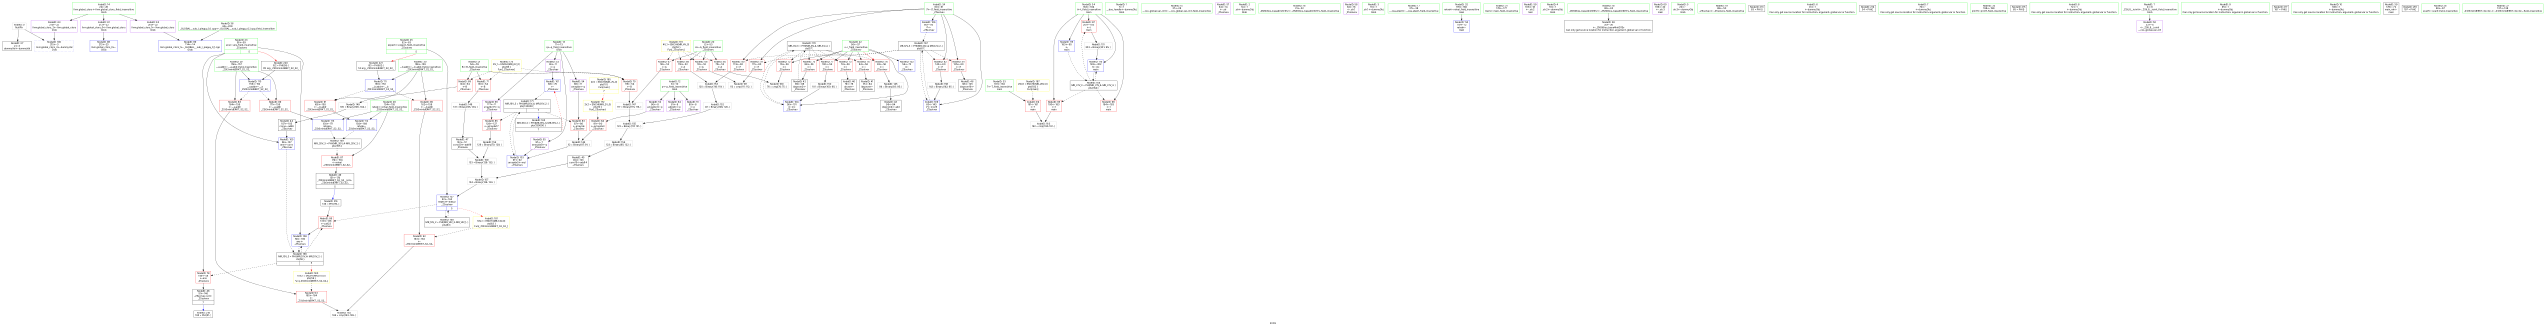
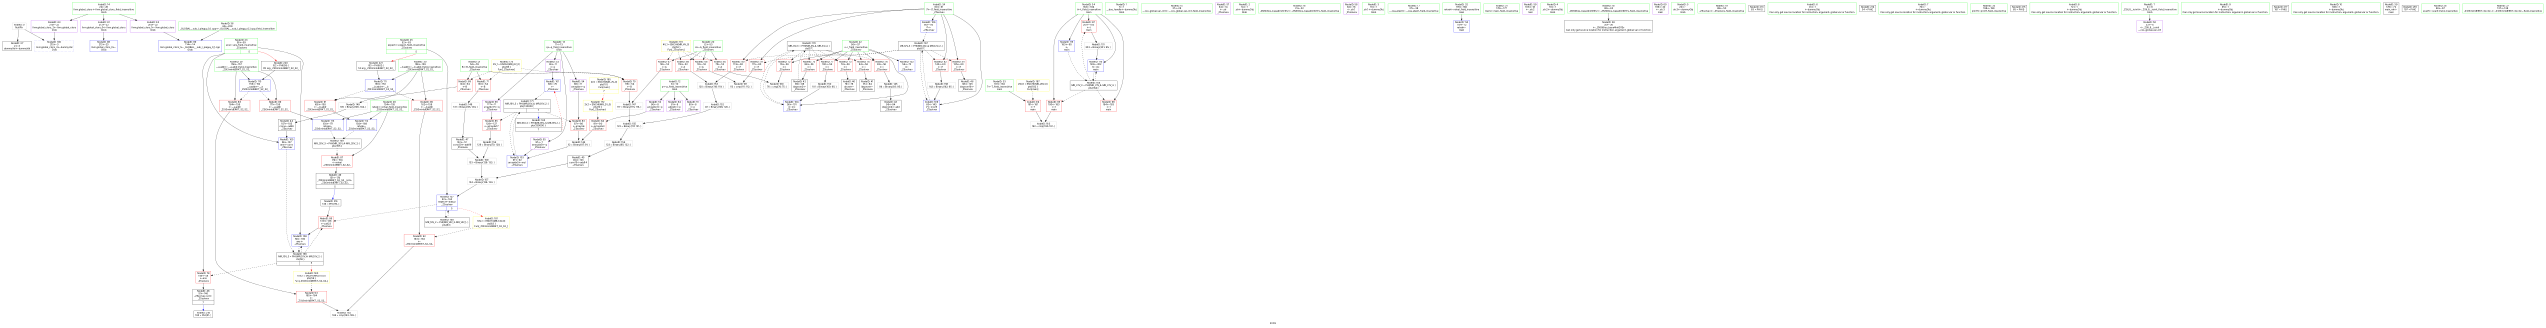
  digraph {
    fontname=Inter
    label=SVFG
    node [color=green fontname=Inter shape=record]
    edge [fontname=Inter style=solid]
    n1 [color=grey label="{NodeID: 0\nNullPtr}"]
    n2 [color=black label="{NodeID: 37\n2\<--3\ndummyVal\<--dummyVal\n}"]
    n3 [color=blue label="{NodeID: 100\n215\<--3\nllvm.global_ctors_2\<--dummyVal\nGlob }" style=dotted]
    n4 [color=yellow label="{NodeID: 180\n10V_1 = ENCHI(MR_10V_0)\npts\{59 \}\nFun[_ZSt3minIdERKT_S2_S2_]}" style=double]
    n5 [color=red label="{NodeID: 93\n165\<--164\n\<--\n_ZSt3minIdERKT_S2_S2_\n}"]
    n6 [color=grey label="{NodeID: 162\n166 = cmp(163, 165, )\n}"]
    n7 [color=red label="{NodeID: 97\n201\<--183\n\<--t\nmain\n}"]
    n8 [color=grey label="{NodeID: 151\n202 = Binary(201, 95, )\n}"]
    n9 [color=blue label="{NodeID: 116\n183\<--202\nt\<--inc\nmain\n}"]
    n10 [color=black label="{NodeID: 164\nMR_31V_3 = PHI(MR_31V_4, MR_31V_2, )\npts\{184 \}\n}"]
    n11 [label="{NodeID: 14\n22\<--26\nllvm.global_ctors\<--llvm.global_ctors_field_insensitive\nGlob }"]
    n12 [color=purple label="{NodeID: 61\n213\<--22\nllvm.global_ctors_0\<--llvm.global_ctors\nGlob }"]
    n13 [color=purple label="{NodeID: 62\n214\<--22\nllvm.global_ctors_1\<--llvm.global_ctors\nGlob }"]
    n14 [color=purple label="{NodeID: 63\n215\<--22\nllvm.global_ctors_2\<--llvm.global_ctors\nGlob }"]
    n15 [color=blue label="{NodeID: 98\n213\<--23\nllvm.global_ctors_0\<--\nGlob }"]
    n16 [color=blue label="{NodeID: 99\n214\<--24\nllvm.global_ctors_1\<--_GLOBAL__sub_I_pieguy_0_1.cpp\nGlob }"]
    n17 [color=blue label="{NodeID: 111\n158\<--153\n__b.addr\<--__b\n_ZSt3minIdERKT_S2_S2_\n}"]
    n18 [color=red label="{NodeID: 90\n162\<--158\n\<--__b.addr\n_ZSt3minIdERKT_S2_S2_\n}"]
    n19 [color=red label="{NodeID: 91\n168\<--158\n\<--__b.addr\n_ZSt3minIdERKT_S2_S2_\n}"]
    n20 [color=red label="{NodeID: 92\n163\<--162\n\<--\n_ZSt3minIdERKT_S2_S2_\n}"]
    n21 [color=blue label="{NodeID: 112\n154\<--168\nretval\<--\n_ZSt3minIdERKT_S2_S2_\n}"]
    n22 [color=black label="{NodeID: 169\nMR_20V_3 = PHI(MR_20V_4, MR_20V_2, )\npts\{155 \}\n}"]
    n23 [label="{NodeID: 28\n154\<--155\nretval\<--retval_field_insensitive\n_ZSt3minIdERKT_S2_S2_\n}"]
    n24 [color=red label="{NodeID: 87\n174\<--154\n\<--retval\n_ZSt3minIdERKT_S2_S2_\n}"]
    n25 [color=blue label="{NodeID: 113\n154\<--171\nretval\<--\n_ZSt3minIdERKT_S2_S2_\n}"]
    n26 [color=black label="{NodeID: 49\n151\<--174\n_ZSt3minIdERKT_S2_S2__ret\<--\n_ZSt3minIdERKT_S2_S2_\n|{<s0>5}}"]
    n27 [color=black label="{NodeID: 216\n136 = PHI(151, )\n}"]
    n28 [color=black label="{NodeID: 42\n89\<--88\nidxprom2\<--\n_Z5solvev\n}"]
    n29 [color=black label="{NodeID: 170\nMR_8V_3 = PHI(MR_8V_4, MR_8V_2, )\npts\{57 \}\n}"]
    n30 [color=purple label="{NodeID: 56\n127\<--11\narrayidx17\<--q\n_Z5solvev\n}"]
    n31 [color=red label="{NodeID: 85\n128\<--127\n\<--arrayidx17\n_Z5solvev\n}"]
    n32 [color=grey label="{NodeID: 156\n129 = Binary(70, 128, )\n}"]
    n33 [color=grey label="{NodeID: 159\n133 = Binary(129, 132, )\n}"]
    n34 [color=grey label="{NodeID: 153\n120 = Binary(118, 119, )\n}"]
    n35 [color=grey label="{NodeID: 152\n121 = Binary(106, 120, )\n}"]
    n36 [color=grey label="{NodeID: 155\n122 = Binary(117, 121, )\n}"]
    n37 [color=grey label="{NodeID: 154\n123 = Binary(95, 122, )\n}"]
    n38 [color=red label="{NodeID: 70\n115\<--54\n\<--B\n_Z5solvev\n}"]
    n39 [color=grey label="{NodeID: 147\n117 = Binary(115, 116, )\n}"]
    n40 [color=black label="{NodeID: 167\nMR_12V_3 = PHI(MR_12V_4, MR_12V_2, )\npts\{61 \}\n}"]
    n41 [color=red label="{NodeID: 79\n111\<--60\n\<--i7\n_Z5solvev\n}"]
    n42 [color=red label="{NodeID: 80\n119\<--60\n\<--i7\n_Z5solvev\n}"]
    n43 [color=red label="{NodeID: 81\n125\<--60\n\<--i7\n_Z5solvev\n}"]
    n44 [color=red label="{NodeID: 82\n142\<--60\n\<--i7\n_Z5solvev\n}"]
    n45 [color=blue label="{NodeID: 109\n60\<--143\ni7\<--inc25\n_Z5solvev\n}"]
    n46 [color=grey label="{NodeID: 161\n113 = cmp(111, 112, )\n}"]
    n47 [color=black label="{NodeID: 46\n126\<--125\nidxprom16\<--\n_Z5solvev\n}"]
    n48 [color=grey label="{NodeID: 158\n143 = Binary(142, 95, )\n}"]
    n49 [color=red label="{NodeID: 84\n91\<--90\n\<--arrayidx3\n_Z5solvev\n}"]
    n50 [color=grey label="{NodeID: 146\n92 = Binary(87, 91, )\n}"]
    n51 [color=blue label="{NodeID: 103\n97\<--92\narrayidx5\<--mul\n_Z5solvev\n}"]
    n52 [color=black label="{NodeID: 171\nMR_16V_3 = PHI(MR_16V_4, MR_16V_2, )\npts\{130000 \}\n|{|<s3>7}}"]
    n53 [label="{NodeID: 1\n7\<--1\n__dso_handle\<--dummyObj\nGlob }"]
    n54 [color=yellow label="{NodeID: 181\n14V_1 = ENCHI(MR_14V_0)\npts\{63 \}\nFun[_ZSt3minIdERKT_S2_S2_]}" style=double]
    n55 [label="{NodeID: 15\n27\<--28\n__cxx_global_var_init\<--__cxx_global_var_init_field_insensitive\n}"]
    n56 [label="{NodeID: 29\n156\<--157\n__a.addr\<--__a.addr_field_insensitive\n_ZSt3minIdERKT_S2_S2_\n}"]
    n57 [color=red label="{NodeID: 88\n164\<--156\n\<--__a.addr\n_ZSt3minIdERKT_S2_S2_\n}"]
    n58 [color=red label="{NodeID: 89\n171\<--156\n\<--__a.addr\n_ZSt3minIdERKT_S2_S2_\n}"]
    n59 [color=blue label="{NodeID: 110\n156\<--152\n__a.addr\<--__a\n_ZSt3minIdERKT_S2_S2_\n}"]
    n60 [color=black label="{NodeID: 43\n96\<--94\nidxprom4\<--add\n_Z5solvev\n}"]
    n61 [color=purple label="{NodeID: 57\n64\<--14\n\<--.str\n_Z5solvev\n}"]
    n62 [color=black label="{NodeID: 45\n124\<--123\nconv15\<--add14\n_Z5solvev\n}"]
    n63 [color=grey label="{NodeID: 157\n134 = Binary(124, 133, )\n}"]
    n64 [color=blue label="{NodeID: 107\n62\<--134\nexpect\<--add22\n_Z5solvev\n|{|<s2>5}}"]
    n65 [color=red label="{NodeID: 71\n130\<--54\n\<--B\n_Z5solvev\n}"]
    n66 [color=grey label="{NodeID: 148\n131 = Binary(95, 130, )\n}"]
    n67 [color=black label="{NodeID: 47\n132\<--131\nconv20\<--add19\n_Z5solvev\n}"]
    n68 [color=black label="{NodeID: 168\nMR_14V_2 = PHI(MR_14V_3, MR_14V_1, )\npts\{63 \}\n}"]
    n69 [color=red label="{NodeID: 86\n139\<--136\n\<--call23\n_Z5solvev\n}"]
    n70 [color=blue label="{NodeID: 108\n58\<--139\nans\<--\n_Z5solvev\n}"]
    n71 [label="{NodeID: 2\n14\<--1\n.str\<--dummyObj\nGlob }"]
    n72 [label="{NodeID: 16\n31\<--32\n_ZNSt8ios_base4InitC1Ev\<--_ZNSt8ios_base4InitC1Ev_field_insensitive\n}"]
    n73 [label="{NodeID: 30\n158\<--159\n__b.addr\<--__b.addr_field_insensitive\n_ZSt3minIdERKT_S2_S2_\n}"]
    n74 [color=black label="{NodeID: 44\n107\<--105\nconv\<--add6\n_Z5solvev\n}"]
    n75 [color=blue label="{NodeID: 105\n58\<--107\nans\<--conv\n_Z5solvev\n}"]
    n76 [color=black label="{NodeID: 166\nMR_10V_3 = PHI(MR_10V_4, MR_10V_2, )\npts\{59 \}\n|{|<s3>5}}"]
    n77 [color=red label="{NodeID: 78\n146\<--58\n\<--ans\n_Z5solvev\n}"]
    n78 [color=purple label="{NodeID: 58\n82\<--16\n\<--.str.1\n_Z5solvev\n}"]
    n79 [color=red label="{NodeID: 72\n74\<--56\n\<--i\n_Z5solvev\n}"]
    n80 [color=grey label="{NodeID: 160\n76 = cmp(74, 75, )\n}"]
    n81 [label="{NodeID: 3\n16\<--1\n.str.1\<--dummyObj\nGlob }"]
    n82 [label="{NodeID: 17\n37\<--38\n__cxa_atexit\<--__cxa_atexit_field_insensitive\n}"]
    n83 [color=blue label="{NodeID: 114\n179\<--72\nretval\<--\nmain\n}"]
    n84 [label="{NodeID: 31\n176\<--177\nmain\<--main_field_insensitive\n}"]
    n85 [color=purple label="{NodeID: 59\n186\<--18\n\<--.str.2\nmain\n}"]
    n86 [color=red label="{NodeID: 73\n78\<--56\n\<--i\n_Z5solvev\n}"]
    n87 [color=black label="{NodeID: 40\n79\<--78\nidx.ext\<--\n_Z5solvev\n}"]
    n88 [color=red label="{NodeID: 74\n84\<--56\n\<--i\n_Z5solvev\n}"]
    n89 [color=red label="{NodeID: 75\n88\<--56\n\<--i\n_Z5solvev\n}"]
    n90 [color=red label="{NodeID: 76\n93\<--56\n\<--i\n_Z5solvev\n}"]
    n91 [color=red label="{NodeID: 77\n100\<--56\n\<--i\n_Z5solvev\n}"]
    n92 [color=blue label="{NodeID: 104\n56\<--101\ni\<--inc\n_Z5solvev\n}"]
    n93 [color=black label="{NodeID: 41\n85\<--84\nidxprom\<--\n_Z5solvev\n}"]
    n94 [color=grey label="{NodeID: 145\n94 = Binary(93, 95, )\n}"]
    n95 [color=grey label="{NodeID: 150\n101 = Binary(100, 95, )\n}"]
    n96 [label="{NodeID: 4\n18\<--1\n.str.2\<--dummyObj\nGlob }"]
    n97 [color=blue label="{NodeID: 101\n68\<--70\n\<--\n_Z5solvev\n}"]
    n98 [color=red label="{NodeID: 83\n87\<--86\n\<--arrayidx\n_Z5solvev\n}"]
    n99 [color=black label="{NodeID: 165\nMR_16V_2 = PHI(MR_16V_3, MR_16V_1, )\npts\{130000 \}\n|{<s0>7}}"]
    n100 [label="{NodeID: 18\n36\<--42\n_ZNSt8ios_base4InitD1Ev\<--_ZNSt8ios_base4InitD1Ev_field_insensitive\n}"]
    n101 [color=black label="{NodeID: 38\n35\<--36\n\<--_ZNSt8ios_base4InitD1Ev\nCan only get source location for instruction, argument, global var or function.}"]
    n102 [color=blue label="{NodeID: 115\n183\<--95\nt\<--\nmain\n}"]
    n103 [color=red label="{NodeID: 95\n190\<--183\n\<--t\nmain\n}"]
    n104 [color=red label="{NodeID: 96\n194\<--183\n\<--t\nmain\n}"]
    n105 [color=grey label="{NodeID: 163\n192 = cmp(190, 191, )\n}"]
    n106 [label="{NodeID: 32\n179\<--180\nretval\<--retval_field_insensitive\nmain\n}"]
    n107 [color=purple label="{NodeID: 60\n196\<--20\n\<--.str.3\nmain\n}"]
    n108 [label="{NodeID: 5\n20\<--1\n.str.3\<--dummyObj\nGlob }"]
    n109 [color=yellow label="{NodeID: 185\n2V_1 = ENCHI(MR_2V_0)\npts\{10 \}\nFun[main]|{<s0>7}}" style=double]
    n110 [color=yellow label="{NodeID: 172\n2V_1 = ENCHI(MR_2V_0)\npts\{10 \}\nFun[_Z5solvev]}" style=double]
    n111 [color=blue label="{NodeID: 102\n56\<--72\ni\<--\n_Z5solvev\n}"]
    n112 [label="{NodeID: 19\n49\<--50\n_Z5solvev\<--_Z5solvev_field_insensitive\n}"]
    n113 [label="{NodeID: 33\n181\<--182\nT\<--T_field_insensitive\nmain\n}"]
    n114 [color=red label="{NodeID: 94\n191\<--181\n\<--T\nmain\n}"]
    n115 [color=black label="{NodeID: 213\n83 = PHI()\n}"]
    n116 [label="{NodeID: 6\n23\<--1\n\<--dummyObj\nCan only get source location for instruction, argument, global var or function.}"]
    n117 [label="{NodeID: 20\n52\<--53\nA\<--A_field_insensitive\n_Z5solvev\n}"]
    n118 [color=red label="{NodeID: 65\n75\<--52\n\<--A\n_Z5solvev\n}"]
    n119 [color=red label="{NodeID: 66\n112\<--52\n\<--A\n_Z5solvev\n}"]
    n120 [color=red label="{NodeID: 67\n116\<--52\n\<--A\n_Z5solvev\n}"]
    n121 [color=red label="{NodeID: 68\n118\<--52\n\<--A\n_Z5solvev\n}"]
    n122 [label="{NodeID: 34\n183\<--184\nt\<--t_field_insensitive\nmain\n}"]
    n123 [color=black label="{NodeID: 214\n34 = PHI()\n}"]
    n124 [color=black label="{NodeID: 48\n51\<--146\n_Z5solvev_ret\<--\n_Z5solvev\n|{<s0>7}}"]
    n125 [color=black label="{NodeID: 218\n195 = PHI(51, )\n}"]
    n126 [color=yellow label="{NodeID: 173\n4V_1 = ENCHI(MR_4V_0)\npts\{53 \}\nFun[_Z5solvev]}" style=double]
    n127 [label="{NodeID: 7\n70\<--1\n\<--dummyObj\nCan only get source location for instruction, argument, global var or function.}"]
    n128 [color=yellow label="{NodeID: 187\n29V_1 = ENCHI(MR_29V_0)\npts\{182 \}\nFun[main]}" style=double]
    n129 [label="{NodeID: 21\n54\<--55\nB\<--B_field_insensitive\n_Z5solvev\n}"]
    n130 [color=red label="{NodeID: 69\n104\<--54\n\<--B\n_Z5solvev\n}"]
    n131 [color=grey label="{NodeID: 149\n105 = Binary(106, 104, )\n}"]
    n132 [label="{NodeID: 35\n198\<--199\nprintf\<--printf_field_insensitive\n}"]
    n133 [color=black label="{NodeID: 215\n65 = PHI()\n}"]
    n134 [color=yellow label="{NodeID: 174\n6V_1 = ENCHI(MR_6V_0)\npts\{55 \}\nFun[_Z5solvev]}" style=double]
    n135 [label="{NodeID: 8\n72\<--1\n\<--dummyObj\nCan only get source location for instruction, argument, global var or function.}"]
    n136 [label="{NodeID: 22\n56\<--57\ni\<--i_field_insensitive\n_Z5solvev\n}"]
    n137 [label="{NodeID: 36\n24\<--209\n_GLOBAL__sub_I_pieguy_0_1.cpp\<--_GLOBAL__sub_I_pieguy_0_1.cpp_field_insensitive\n}"]
    n138 [color=purple label="{NodeID: 50\n33\<--4\n\<--_ZStL8__ioinit\n__cxx_global_var_init\n}"]
    n139 [color=purple label="{NodeID: 64\n81\<--8\nadd.ptr\<--p\n_Z5solvev\n}"]
    n140 [label="{NodeID: 9\n95\<--1\n\<--dummyObj\nCan only get source location for instruction, argument, global var or function.}"]
    n141 [color=blue label="{NodeID: 106\n60\<--95\ni7\<--\n_Z5solvev\n}"]
    n142 [label="{NodeID: 23\n58\<--59\nans\<--ans_field_insensitive\n_Z5solvev\n|{|<s3>5}}"]
    n143 [color=black label="{NodeID: 220\n152 = PHI(58, )\n0th arg _ZSt3minIdERKT_S2_S2_ }"]
    n144 [color=black label="{NodeID: 217\n187 = PHI()\n}"]
    n145 [color=purple label="{NodeID: 51\n80\<--8\n\<--p\n_Z5solvev\n}"]
    n146 [label="{NodeID: 10\n106\<--1\n\<--dummyObj\nCan only get source location for instruction, argument, global var or function.}"]
    n147 [label="{NodeID: 24\n60\<--61\ni7\<--i7_field_insensitive\n_Z5solvev\n}"]
    n148 [color=purple label="{NodeID: 52\n90\<--8\narrayidx3\<--p\n_Z5solvev\n}"]
    n149 [label="{NodeID: 11\n4\<--6\n_ZStL8__ioinit\<--_ZStL8__ioinit_field_insensitive\nGlob }"]
    n150 [label="{NodeID: 25\n62\<--63\nexpect\<--expect_field_insensitive\n_Z5solvev\n|{|<s1>5}}"]
    n151 [color=black label="{NodeID: 221\n153 = PHI(62, )\n1st arg _ZSt3minIdERKT_S2_S2_ }"]
    n152 [color=black label="{NodeID: 39\n178\<--72\nmain_ret\<--\nmain\n}"]
    n153 [color=black label="{NodeID: 219\n197 = PHI()\n}"]
    n154 [color=purple label="{NodeID: 53\n68\<--11\n\<--q\n_Z5solvev\n}"]
    n155 [label="{NodeID: 12\n8\<--10\np\<--p_field_insensitive\nGlob }"]
    n156 [label="{NodeID: 26\n66\<--67\nscanf\<--scanf_field_insensitive\n}"]
    n157 [color=purple label="{NodeID: 54\n86\<--11\narrayidx\<--q\n_Z5solvev\n}"]
    n158 [label="{NodeID: 13\n11\<--13\nq\<--q_field_insensitive\nGlob }"]
    n159 [color=purple label="{NodeID: 55\n97\<--11\narrayidx5\<--q\n_Z5solvev\n}"]
    n160 [label="{NodeID: 27\n137\<--138\n_ZSt3minIdERKT_S2_S2_\<--_ZSt3minIdERKT_S2_S2__field_insensitive\n}"]
    n1 -> n2
    n1 -> n3
    n4 -> n5 [style=dashed]
    n5 -> n6
    n7 -> n8
    n8 -> n9
    n9 -> n10 [style=dashed]
    n10 -> n7 [style=dashed]
    n10 -> n9 [style=dashed]
    n10 -> n103 [style=dashed]
    n10 -> n104 [style=dashed]
    n11 -> n12
    n11 -> n13
    n11 -> n14
    n12 -> n15
    n13 -> n16
    n14 -> n3
    n17 -> n18 [style=dashed]
    n17 -> n19 [style=dashed]
    n18 -> n20
    n19 -> n21
    n20 -> n6
    n21 -> n22 [style=dashed]
    n22 -> n24 [style=dashed]
    n23 -> n21
    n23 -> n24
    n23 -> n25
    n24 -> n26
    n25 -> n22 [style=dashed]
    n26 -> n27 [color=blue tailport=s0]
    n27 -> n69
    n28 -> n29 [style=dashed]
    n29 -> n79 [style=dashed]
    n29 -> n86 [style=dashed]
    n29 -> n88 [style=dashed]
    n29 -> n89 [style=dashed]
    n29 -> n90 [style=dashed]
    n29 -> n91 [style=dashed]
    n29 -> n92 [style=dashed]
    n30 -> n31
    n31 -> n32
    n32 -> n33
    n33 -> n63
    n34 -> n35
    n35 -> n36
    n36 -> n37
    n37 -> n62
    n38 -> n39
    n39 -> n36
    n40 -> n41 [style=dashed]
    n40 -> n42 [style=dashed]
    n40 -> n43 [style=dashed]
    n40 -> n44 [style=dashed]
    n40 -> n45 [style=dashed]
    n41 -> n46
    n42 -> n34
    n43 -> n47
    n44 -> n48
    n45 -> n40 [style=dashed]
    n48 -> n45
    n49 -> n50
    n50 -> n51
    n51 -> n52 [style=dashed]
    n52 -> n31 [style=dashed]
    n52 -> n51 [style=dashed]
    n52 -> n98 [style=dashed]
    n52 -> n99 [color=blue style=dashed tailport=s3]
    n54 -> n20 [style=dashed]
    n56 -> n57
    n56 -> n58
    n56 -> n59
    n57 -> n5
    n58 -> n25
    n59 -> n57 [style=dashed]
    n59 -> n58 [style=dashed]
    n62 -> n63
    n63 -> n64
    n64 -> n54 [color=red style=dashed tailport=s2]
    n64 -> n68 [style=dashed]
    n64 -> n69 [style=dashed]
    n65 -> n66
    n66 -> n67
    n67 -> n33
    n68 -> n64 [style=dashed]
    n69 -> n70
    n70 -> n76 [style=dashed]
    n73 -> n17
    n73 -> n18
    n73 -> n19
    n74 -> n75
    n75 -> n76 [style=dashed]
    n76 -> n4 [color=red style=dashed tailport=s3]
    n76 -> n69 [style=dashed]
    n76 -> n70 [style=dashed]
    n76 -> n77 [style=dashed]
    n77 -> n124
    n79 -> n80
    n86 -> n87
    n88 -> n93
    n89 -> n28
    n90 -> n94
    n91 -> n95
    n92 -> n29 [style=dashed]
    n94 -> n60
    n95 -> n92
    n97 -> n52 [style=dashed]
    n98 -> n50
    n99 -> n97 [color=red style=dashed tailport=s0]
    n100 -> n101
    n102 -> n10 [style=dashed]
    n103 -> n105
    n106 -> n83
    n109 -> n110 [color=red style=dashed tailport=s0]
    n110 -> n49 [style=dashed]
    n113 -> n114
    n114 -> n105
    n117 -> n118
    n117 -> n119
    n117 -> n120
    n117 -> n121
    n118 -> n80
    n119 -> n46
    n120 -> n39
    n121 -> n34
    n122 -> n7
    n122 -> n9
    n122 -> n102
    n122 -> n103
    n122 -> n104
    n124 -> n125 [color=blue tailport=s0]
    n126 -> n118 [style=dashed]
    n126 -> n119 [style=dashed]
    n126 -> n120 [style=dashed]
    n126 -> n121 [style=dashed]
    n128 -> n114 [style=dashed]
    n129 -> n38
    n129 -> n65
    n129 -> n130
    n130 -> n131
    n131 -> n74
    n134 -> n38 [style=dashed]
    n134 -> n65 [style=dashed]
    n134 -> n130 [style=dashed]
    n136 -> n79
    n136 -> n86
    n136 -> n88
    n136 -> n89
-   n136 -> n90 [color=red]
+   n136 -> n90
    n136 -> n91
    n136 -> n92
    n136 -> n111
    n137 -> n16
    n141 -> n40 [style=dashed]
    n142 -> n70
    n142 -> n75
    n142 -> n77
    n142 -> n143 [color=red tailport=s3]
    n143 -> n59
    n147 -> n41
    n147 -> n42
    n147 -> n43
    n147 -> n44
    n147 -> n45
    n147 -> n141
    n148 -> n49
    n149 -> n138
    n150 -> n64
    n150 -> n151 [color=red tailport=s1]
    n151 -> n17
    n154 -> n97
    n155 -> n139
    n155 -> n145
    n155 -> n148
    n157 -> n98
    n158 -> n30
    n158 -> n154
    n158 -> n157
    n158 -> n159
    n159 -> n51
  }
